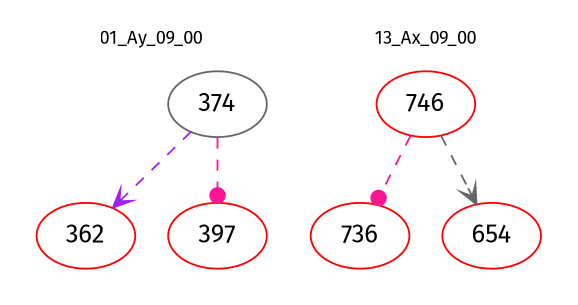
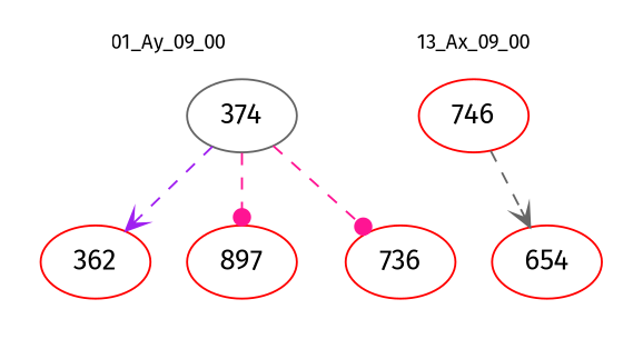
  digraph {
    fontname="Fira Sans"
    node [color=red fontname="Fira Sans"]
    edge [arrowhead=vee color=deeppink fontname="Fira Sans" style=dashed]
    n1 [color=gray40 label=374]
    n2 [label=362]
-   n3 [label=397]
+   n3 [label=897]
    n4 [label=746]
    n5 [label=736]
    n6 [label=654]
    subgraph cluster_1 {
      color=white
      fontsize=10
      label="01_Ay_09_00"
      n1
      n2
      n3
    }
    subgraph cluster_2 {
      color=white
      fontsize=10
      label="13_Ax_09_00"
      n4
      n5
      n6
    }
    n1 -> n2 [color=purple]
    n1 -> n3 [arrowhead=dot]
-   n4 -> n5 [arrowhead=dot]
+   n1 -> n5 [arrowhead=dot]
    n4 -> n6 [color=gray40]
  }
